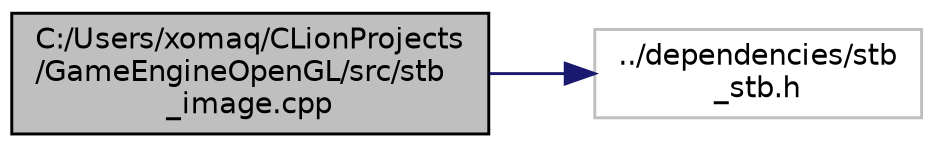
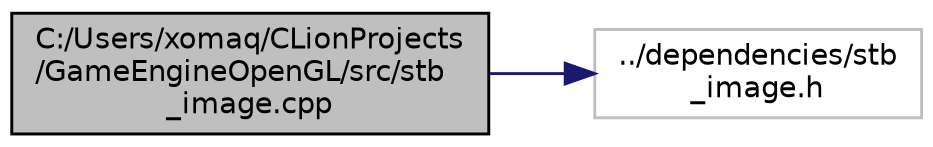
  digraph {
    rankdir=LR
    node [fontname=Helvetica fontsize=10 shape=record style=filled]
    n1 [color=black fillcolor=grey75 fontcolor=black height=0.2 label="C:/Users/xomaq/CLionProjects\l/GameEngineOpenGL/src/stb\l_image.cpp" width=0.4]
-   n2 [color=grey75 fillcolor=white height=0.2 label="../dependencies/stb\l_stb.h" width=0.4]
+   n2 [color=grey75 fillcolor=white height=0.2 label="../dependencies/stb\l_image.h" width=0.4]
    n1 -> n2 [color=midnightblue fontname=Helvetica fontsize=10 labelfontname=Helvetica labelfontsize=10 style=solid]
  }
